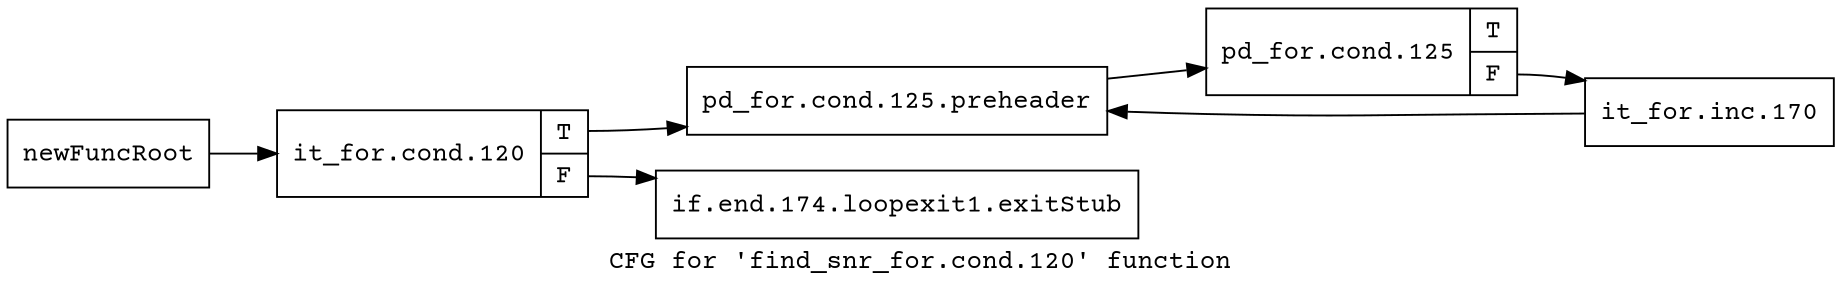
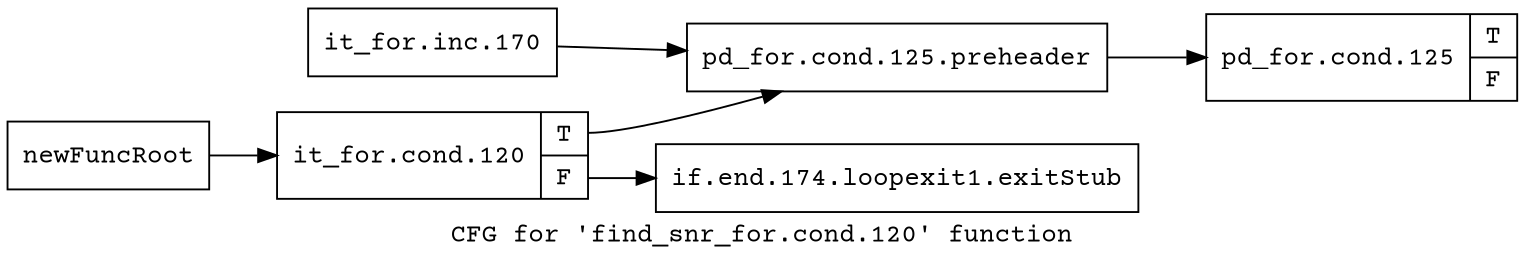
  digraph {
    fontname="Courier Prime"
    label="CFG for 'find_snr_for.cond.120' function"
    rankdir=LR
    node [fontname="Courier Prime" shape=record]
    edge [fontname="Courier Prime"]
    n1 [label="{newFuncRoot}"]
    n2 [label="{it_for.cond.120|{<s0>T|<s1>F}}"]
    n3 [label="{if.end.174.loopexit1.exitStub}"]
    n4 [label="{pd_for.cond.125.preheader}"]
    n5 [label="{pd_for.cond.125|{<s0>T|<s1>F}}"]
    n6 [label="{it_for.inc.170}"]
    n1 -> n2
    n2 -> n3 [tailport=s1]
    n2 -> n4 [tailport=s0]
    n4 -> n5
-   n5 -> n6 [tailport=s1]
    n6 -> n4
  }
